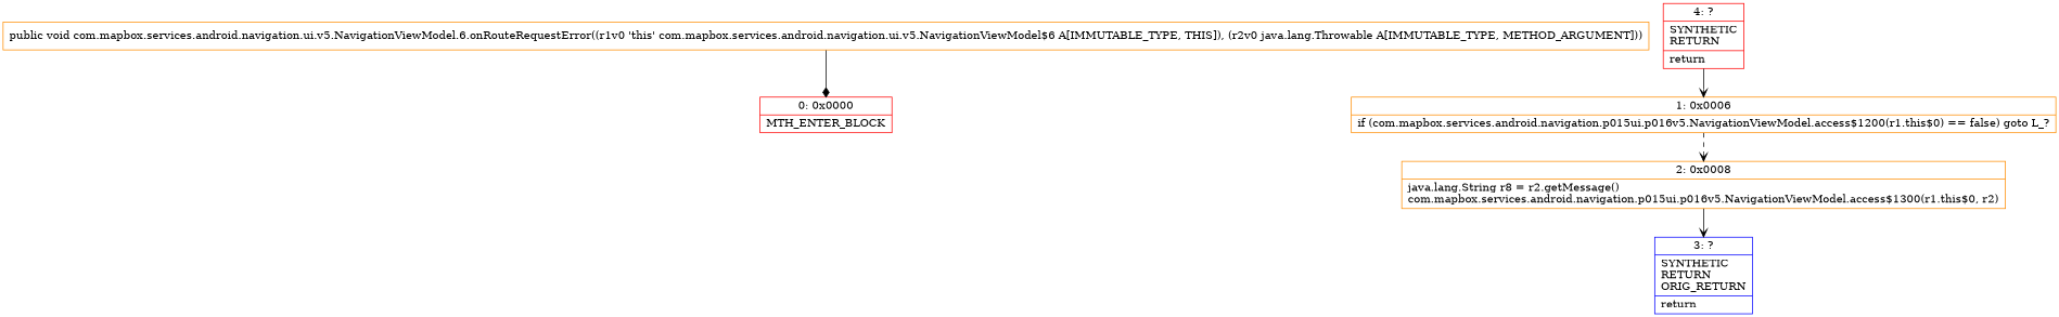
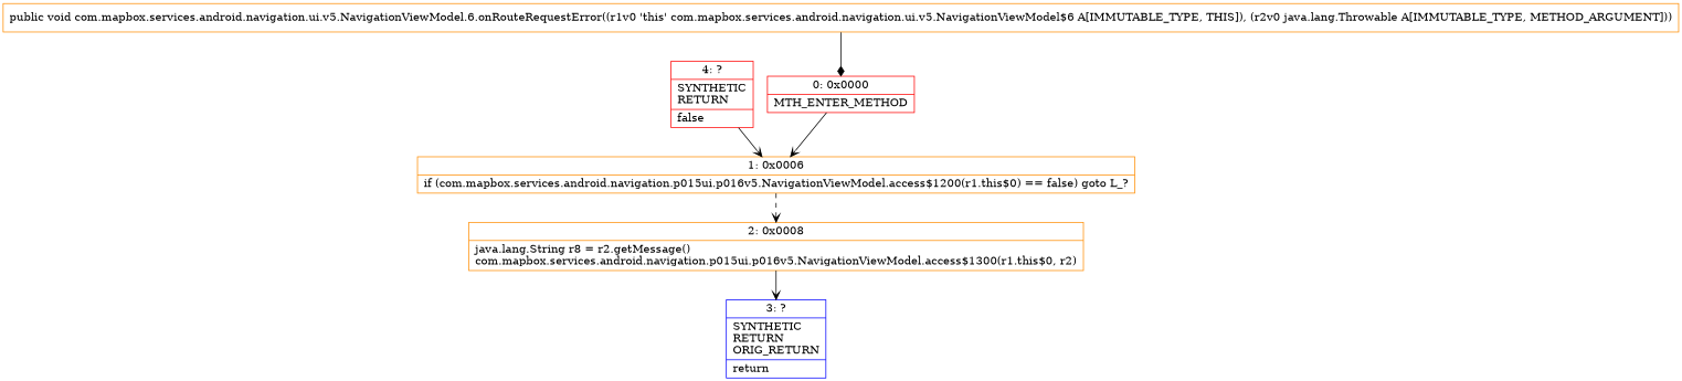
  digraph {
    node [color=darkorange shape=record]
    edge [arrowhead=vee]
-   n1 [color=red label="{0\:\ 0x0000|MTH_ENTER_BLOCK\l}"]
+   n1 [color=red label="{0\:\ 0x0000|MTH_ENTER_METHOD\l}"]
    n2 [label="{1\:\ 0x0006|if (com.mapbox.services.android.navigation.p015ui.p016v5.NavigationViewModel.access$1200(r1.this$0) == false) goto L_?\l}"]
    n3 [label="{2\:\ 0x0008|java.lang.String r8 = r2.getMessage()\lcom.mapbox.services.android.navigation.p015ui.p016v5.NavigationViewModel.access$1300(r1.this$0, r2)\l}"]
    n4 [color=blue label="{3\:\ ?|SYNTHETIC\lRETURN\lORIG_RETURN\l|return\l}"]
-   n5 [color=red label="{4\:\ ?|SYNTHETIC\lRETURN\l|return\l}"]
+   n5 [color=red label="{4\:\ ?|SYNTHETIC\lRETURN\l|false\l}"]
    n6 [label="{public void com.mapbox.services.android.navigation.ui.v5.NavigationViewModel.6.onRouteRequestError((r1v0 'this' com.mapbox.services.android.navigation.ui.v5.NavigationViewModel$6 A[IMMUTABLE_TYPE, THIS]), (r2v0 java.lang.Throwable A[IMMUTABLE_TYPE, METHOD_ARGUMENT])) }"]
+   n1 -> n2
    n2 -> n3 [style=dashed]
    n3 -> n4
    n5 -> n2
    n6 -> n1 [arrowhead=diamond]
  }
